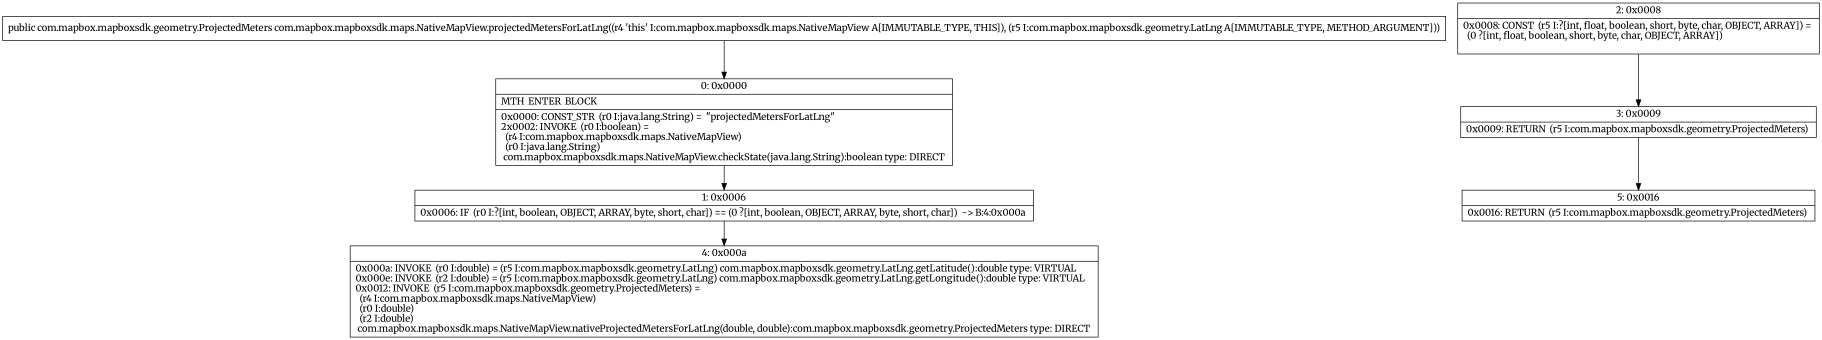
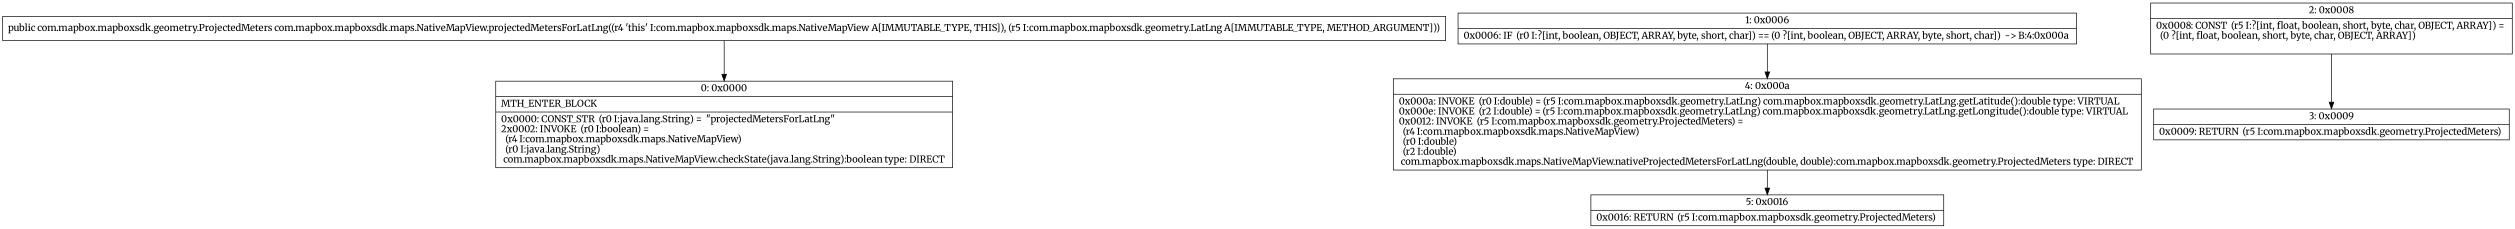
  digraph {
    fontname=Merriweather
    node [fontname=Merriweather shape=record]
    edge [fontname=Merriweather]
    n1 [label="{0\:\ 0x0000|MTH_ENTER_BLOCK\l|0x0000: CONST_STR  (r0 I:java.lang.String) =  \"projectedMetersForLatLng\" \l2x0002: INVOKE  (r0 I:boolean) = \l  (r4 I:com.mapbox.mapboxsdk.maps.NativeMapView)\l  (r0 I:java.lang.String)\l com.mapbox.mapboxsdk.maps.NativeMapView.checkState(java.lang.String):boolean type: DIRECT \l}"]
    n2 [label="{1\:\ 0x0006|0x0006: IF  (r0 I:?[int, boolean, OBJECT, ARRAY, byte, short, char]) == (0 ?[int, boolean, OBJECT, ARRAY, byte, short, char])  \-\> B:4:0x000a \l}"]
    n3 [label="{4\:\ 0x000a|0x000a: INVOKE  (r0 I:double) = (r5 I:com.mapbox.mapboxsdk.geometry.LatLng) com.mapbox.mapboxsdk.geometry.LatLng.getLatitude():double type: VIRTUAL \l0x000e: INVOKE  (r2 I:double) = (r5 I:com.mapbox.mapboxsdk.geometry.LatLng) com.mapbox.mapboxsdk.geometry.LatLng.getLongitude():double type: VIRTUAL \l0x0012: INVOKE  (r5 I:com.mapbox.mapboxsdk.geometry.ProjectedMeters) = \l  (r4 I:com.mapbox.mapboxsdk.maps.NativeMapView)\l  (r0 I:double)\l  (r2 I:double)\l com.mapbox.mapboxsdk.maps.NativeMapView.nativeProjectedMetersForLatLng(double, double):com.mapbox.mapboxsdk.geometry.ProjectedMeters type: DIRECT \l}"]
    n4 [label="{2\:\ 0x0008|0x0008: CONST  (r5 I:?[int, float, boolean, short, byte, char, OBJECT, ARRAY]) = \l  (0 ?[int, float, boolean, short, byte, char, OBJECT, ARRAY])\l \l}"]
    n5 [label="{3\:\ 0x0009|0x0009: RETURN  (r5 I:com.mapbox.mapboxsdk.geometry.ProjectedMeters) \l}"]
    n6 [label="{5\:\ 0x0016|0x0016: RETURN  (r5 I:com.mapbox.mapboxsdk.geometry.ProjectedMeters) \l}"]
    n7 [label="{public com.mapbox.mapboxsdk.geometry.ProjectedMeters com.mapbox.mapboxsdk.maps.NativeMapView.projectedMetersForLatLng((r4 'this' I:com.mapbox.mapboxsdk.maps.NativeMapView A[IMMUTABLE_TYPE, THIS]), (r5 I:com.mapbox.mapboxsdk.geometry.LatLng A[IMMUTABLE_TYPE, METHOD_ARGUMENT])) }"]
-   n1 -> n2
    n2 -> n3
-   n5 -> n6
+   n3 -> n6
    n4 -> n5
    n7 -> n1
  }
